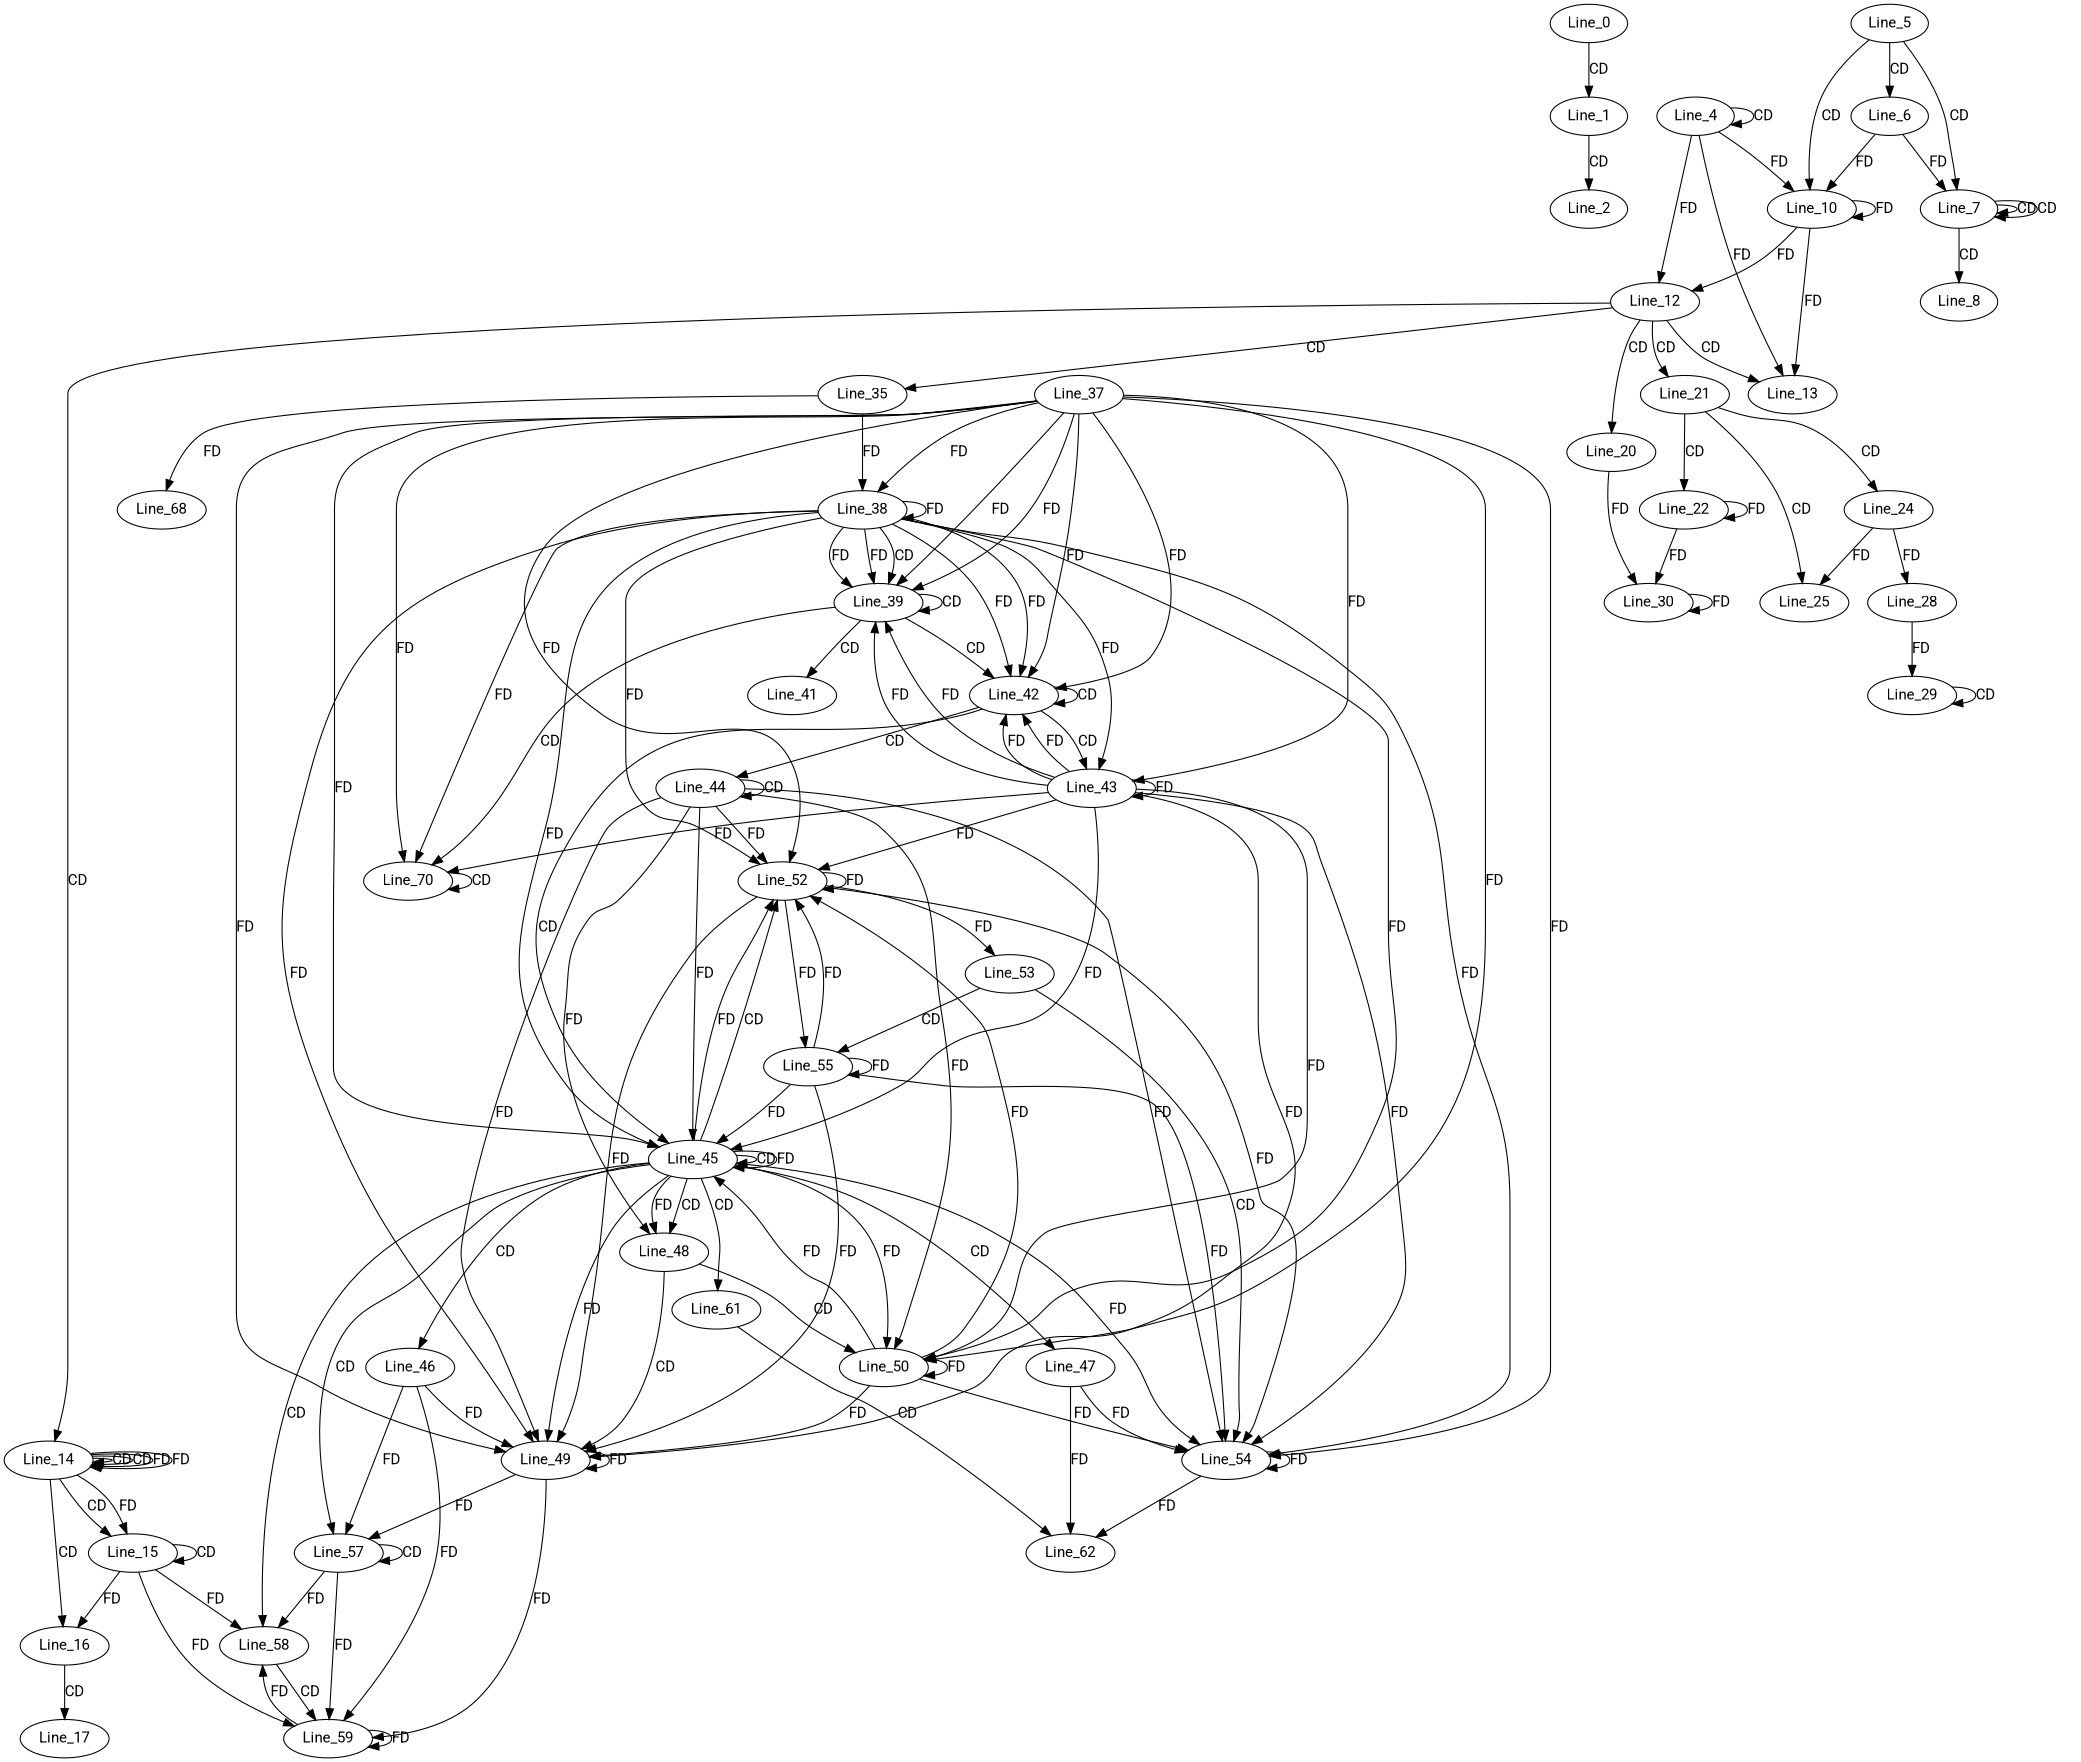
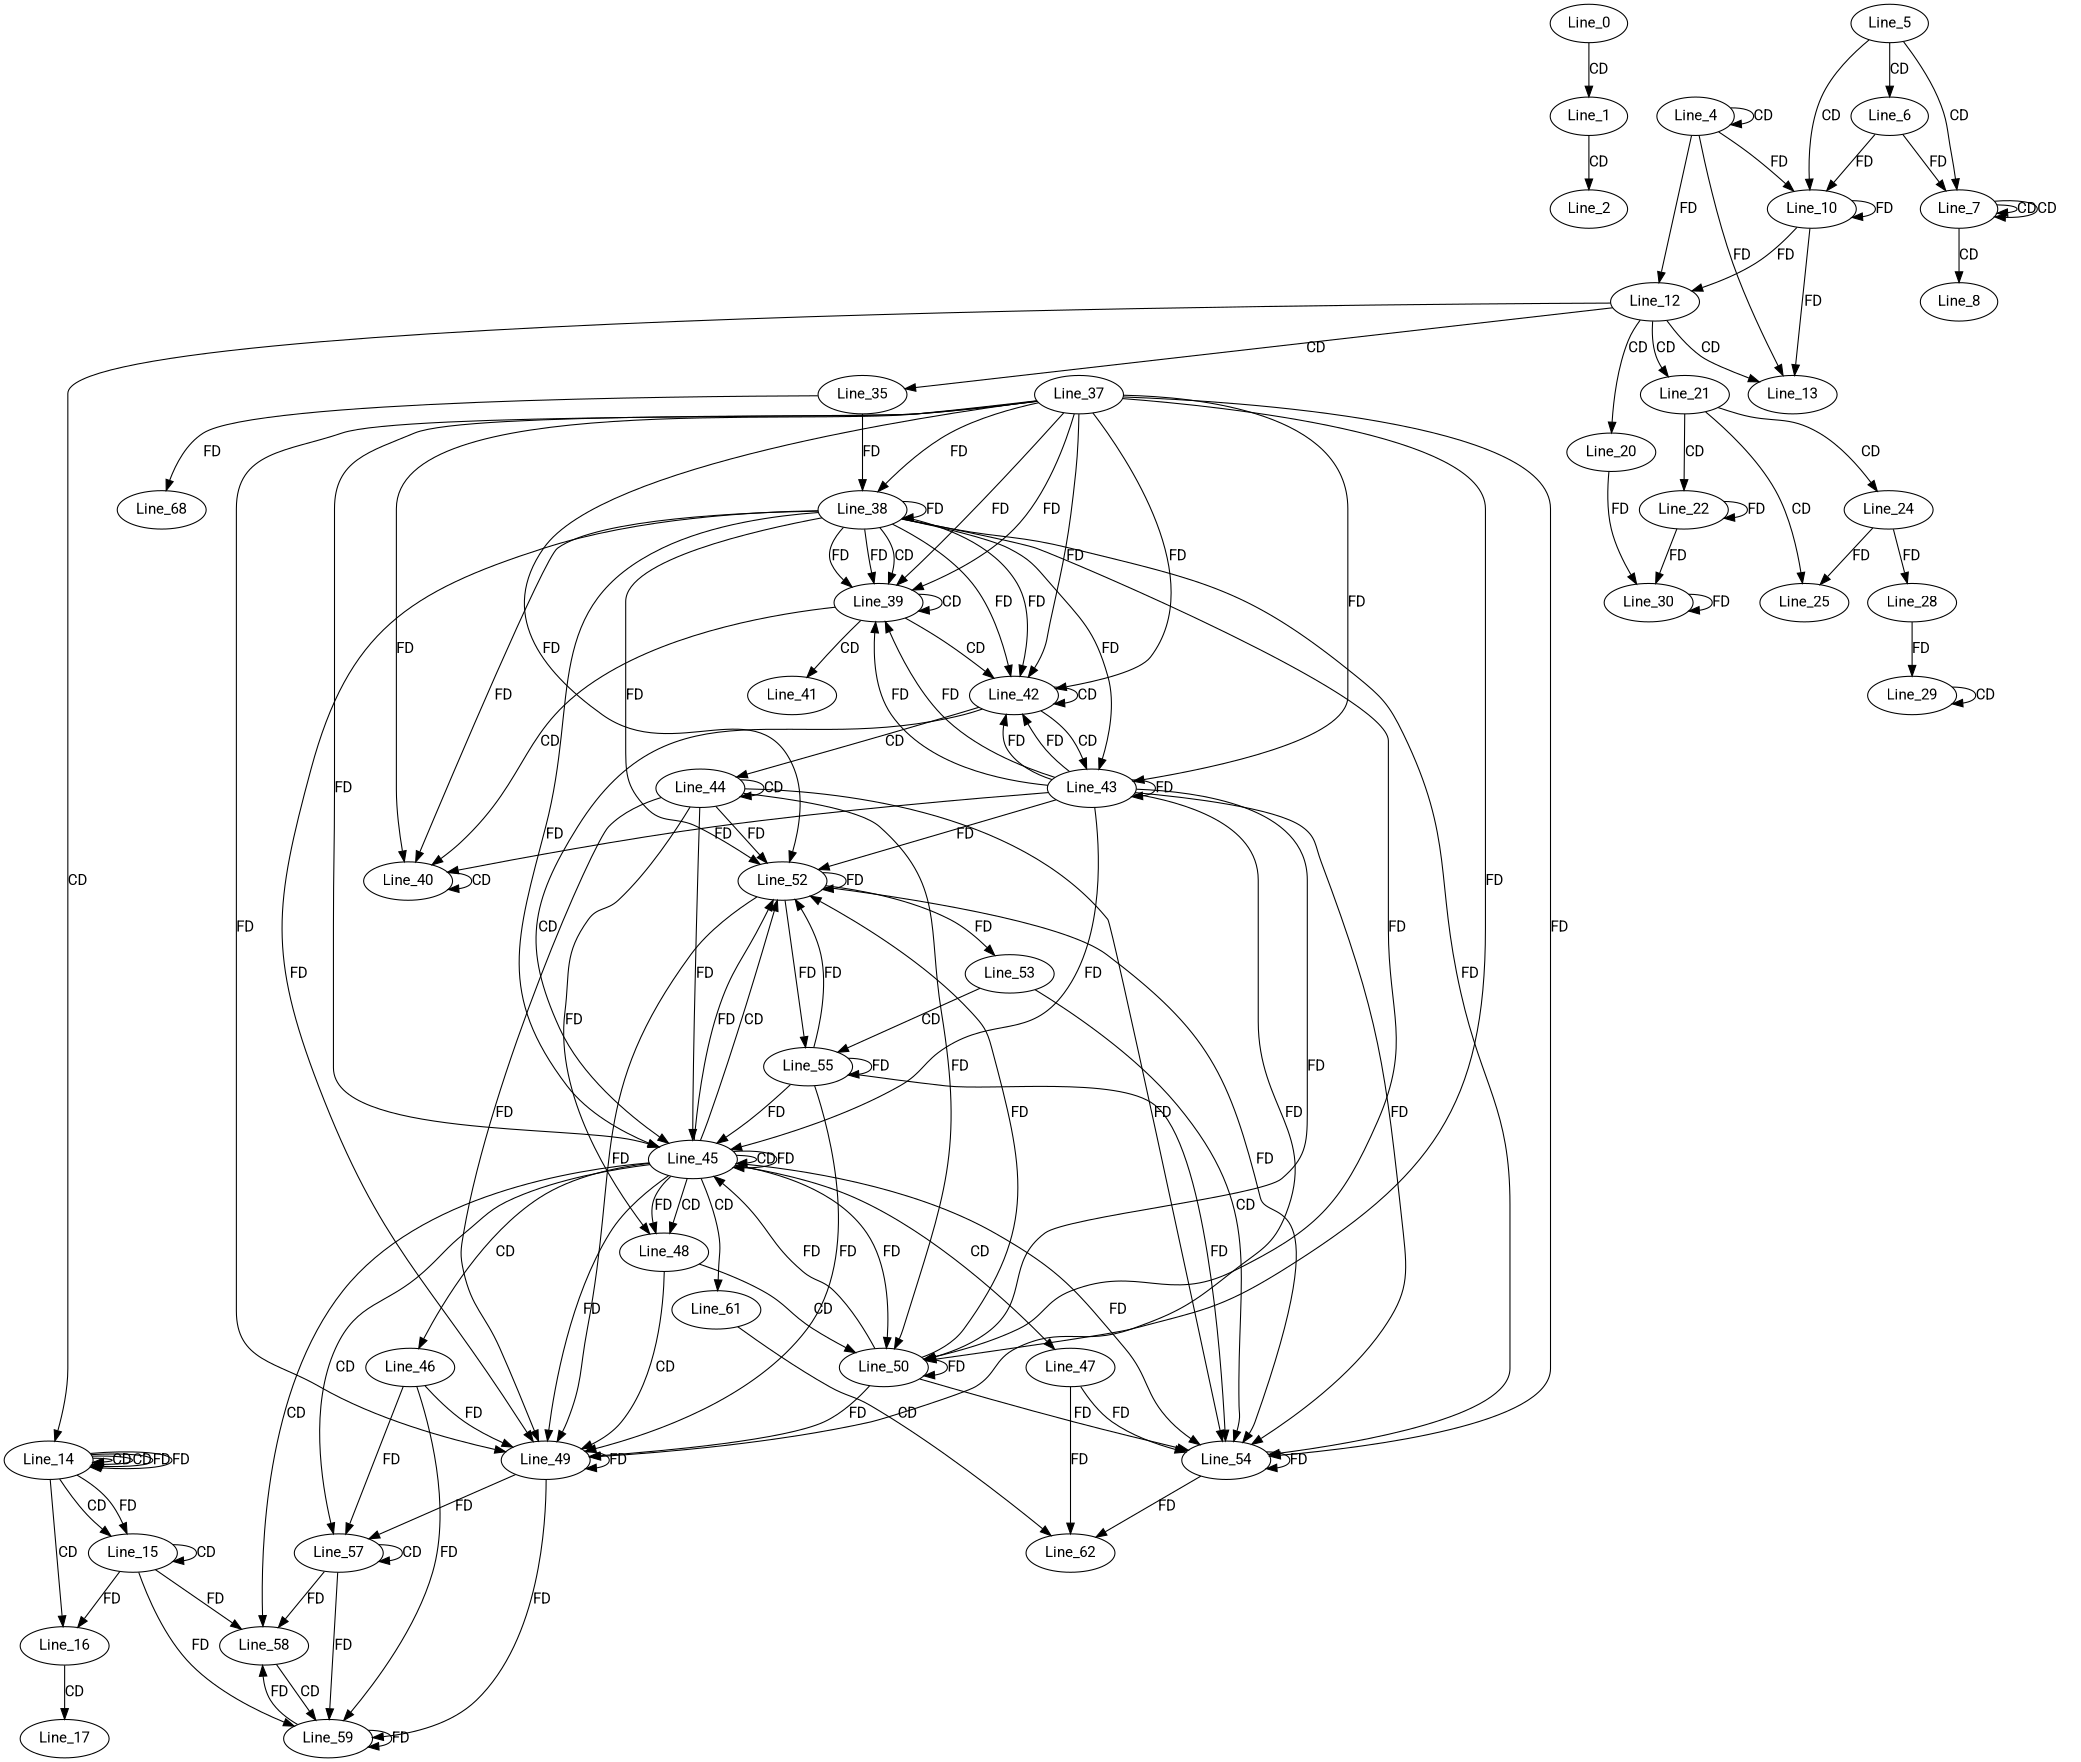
  digraph {
    fontname=Roboto
    node [fontname=Roboto]
    edge [fontname=Roboto]
    Line_0
    Line_1
    Line_2
    Line_4
    Line_10
    Line_12
    Line_13
    Line_14
    Line_20
    Line_21
    Line_35
    Line_5
    Line_6
    Line_7
    Line_8
    Line_15
    Line_16
    Line_30
    Line_22
    Line_24
    Line_25
    Line_38
    Line_68
    Line_58
    Line_59
    Line_17
    Line_28
    Line_29
    Line_39
-   Line_40 [label=Line_70]
+   Line_40
    Line_42
    Line_43
    Line_45
    Line_49
    Line_50
    Line_52
    Line_54
    Line_41
    Line_44
    Line_48
    Line_46
    Line_47
    Line_57
    Line_61
    Line_53
    Line_55
    Line_62
    Line_37
    Line_0 -> Line_1 [label=CD]
    Line_1 -> Line_2 [label=CD]
    Line_4 -> Line_4 [label=CD]
    Line_4 -> Line_10 [label=FD]
    Line_4 -> Line_12 [label=FD]
    Line_4 -> Line_13 [label=FD]
    Line_10 -> Line_10 [label=FD]
    Line_10 -> Line_12 [label=FD]
    Line_10 -> Line_13 [label=FD]
    Line_12 -> Line_13 [label=CD]
    Line_12 -> Line_14 [label=CD]
    Line_12 -> Line_20 [label=CD]
    Line_12 -> Line_21 [label=CD]
    Line_12 -> Line_35 [label=CD]
    Line_14 -> Line_14 [label=CD]
    Line_14 -> Line_14 [label=CD]
    Line_14 -> Line_14 [label=FD]
    Line_14 -> Line_14 [label=FD]
    Line_14 -> Line_15 [label=CD]
    Line_14 -> Line_15 [label=FD]
    Line_14 -> Line_16 [label=CD]
    Line_20 -> Line_30 [label=FD]
    Line_21 -> Line_22 [label=CD]
    Line_21 -> Line_24 [label=CD]
    Line_21 -> Line_25 [label=CD]
    Line_35 -> Line_38 [label=FD]
    Line_35 -> Line_68 [label=FD]
    Line_5 -> Line_10 [label=CD]
    Line_5 -> Line_6 [label=CD]
    Line_5 -> Line_7 [label=CD]
    Line_6 -> Line_10 [label=FD]
    Line_6 -> Line_7 [label=FD]
    Line_7 -> Line_7 [label=CD]
    Line_7 -> Line_7 [label=CD]
    Line_7 -> Line_8 [label=CD]
    Line_15 -> Line_15 [label=CD]
    Line_15 -> Line_16 [label=FD]
    Line_15 -> Line_58 [label=FD]
    Line_15 -> Line_59 [label=FD]
    Line_16 -> Line_17 [label=CD]
    Line_30 -> Line_30 [label=FD]
    Line_22 -> Line_30 [label=FD]
    Line_22 -> Line_22 [label=FD]
    Line_24 -> Line_25 [label=FD]
    Line_24 -> Line_28 [label=FD]
    Line_38 -> Line_38 [label=FD]
    Line_38 -> Line_39 [label=CD]
    Line_38 -> Line_39 [label=FD]
    Line_38 -> Line_39 [label=FD]
    Line_38 -> Line_40 [label=FD]
    Line_38 -> Line_42 [label=FD]
    Line_38 -> Line_42 [label=FD]
    Line_38 -> Line_43 [label=FD]
    Line_38 -> Line_45 [label=FD]
    Line_38 -> Line_49 [label=FD]
    Line_38 -> Line_50 [label=FD]
    Line_38 -> Line_52 [label=FD]
    Line_38 -> Line_54 [label=FD]
    Line_58 -> Line_59 [label=CD]
    Line_59 -> Line_58 [label=FD]
    Line_59 -> Line_59 [label=FD]
    Line_28 -> Line_29 [label=FD]
    Line_29 -> Line_29 [label=CD]
    Line_39 -> Line_39 [label=CD]
    Line_39 -> Line_40 [label=CD]
    Line_39 -> Line_42 [label=CD]
    Line_39 -> Line_41 [label=CD]
    Line_40 -> Line_40 [label=CD]
    Line_42 -> Line_42 [label=CD]
    Line_42 -> Line_43 [label=CD]
    Line_42 -> Line_45 [label=CD]
    Line_42 -> Line_44 [label=CD]
    Line_43 -> Line_39 [label=FD]
    Line_43 -> Line_39 [label=FD]
    Line_43 -> Line_40 [label=FD]
    Line_43 -> Line_42 [label=FD]
    Line_43 -> Line_42 [label=FD]
    Line_43 -> Line_43 [label=FD]
    Line_43 -> Line_45 [label=FD]
    Line_43 -> Line_49 [label=FD]
    Line_43 -> Line_50 [label=FD]
    Line_43 -> Line_52 [label=FD]
    Line_43 -> Line_54 [label=FD]
    Line_45 -> Line_58 [label=CD]
    Line_45 -> Line_45 [label=CD]
    Line_45 -> Line_45 [label=FD]
    Line_45 -> Line_49 [label=FD]
    Line_45 -> Line_50 [label=FD]
    Line_45 -> Line_52 [label=CD]
    Line_45 -> Line_52 [label=FD]
    Line_45 -> Line_54 [label=FD]
    Line_45 -> Line_48 [label=CD]
    Line_45 -> Line_48 [label=FD]
    Line_45 -> Line_46 [label=CD]
    Line_45 -> Line_47 [label=CD]
    Line_45 -> Line_57 [label=CD]
    Line_45 -> Line_61 [label=CD]
    Line_49 -> Line_59 [label=FD]
    Line_49 -> Line_49 [label=FD]
    Line_49 -> Line_57 [label=FD]
    Line_50 -> Line_45 [label=FD]
    Line_50 -> Line_49 [label=FD]
    Line_50 -> Line_50 [label=FD]
    Line_50 -> Line_52 [label=FD]
    Line_50 -> Line_54 [label=FD]
    Line_52 -> Line_49 [label=FD]
    Line_52 -> Line_52 [label=FD]
    Line_52 -> Line_54 [label=FD]
    Line_52 -> Line_53 [label=FD]
    Line_52 -> Line_55 [label=FD]
    Line_54 -> Line_54 [label=FD]
    Line_54 -> Line_62 [label=FD]
    Line_44 -> Line_45 [label=FD]
    Line_44 -> Line_49 [label=FD]
    Line_44 -> Line_50 [label=FD]
    Line_44 -> Line_52 [label=FD]
    Line_44 -> Line_54 [label=FD]
    Line_44 -> Line_44 [label=CD]
    Line_44 -> Line_48 [label=FD]
    Line_48 -> Line_49 [label=CD]
    Line_48 -> Line_50 [label=CD]
    Line_46 -> Line_59 [label=FD]
    Line_46 -> Line_49 [label=FD]
    Line_46 -> Line_57 [label=FD]
    Line_47 -> Line_54 [label=FD]
    Line_47 -> Line_62 [label=FD]
    Line_57 -> Line_58 [label=FD]
    Line_57 -> Line_59 [label=FD]
    Line_57 -> Line_57 [label=CD]
    Line_61 -> Line_62 [label=CD]
    Line_53 -> Line_54 [label=CD]
    Line_53 -> Line_55 [label=CD]
    Line_55 -> Line_45 [label=FD]
    Line_55 -> Line_49 [label=FD]
    Line_55 -> Line_52 [label=FD]
    Line_55 -> Line_54 [label=FD]
    Line_55 -> Line_55 [label=FD]
    Line_37 -> Line_38 [label=FD]
    Line_37 -> Line_39 [label=FD]
    Line_37 -> Line_39 [label=FD]
    Line_37 -> Line_40 [label=FD]
    Line_37 -> Line_42 [label=FD]
    Line_37 -> Line_42 [label=FD]
    Line_37 -> Line_43 [label=FD]
    Line_37 -> Line_45 [label=FD]
    Line_37 -> Line_49 [label=FD]
    Line_37 -> Line_50 [label=FD]
    Line_37 -> Line_52 [label=FD]
    Line_37 -> Line_54 [label=FD]
  }
